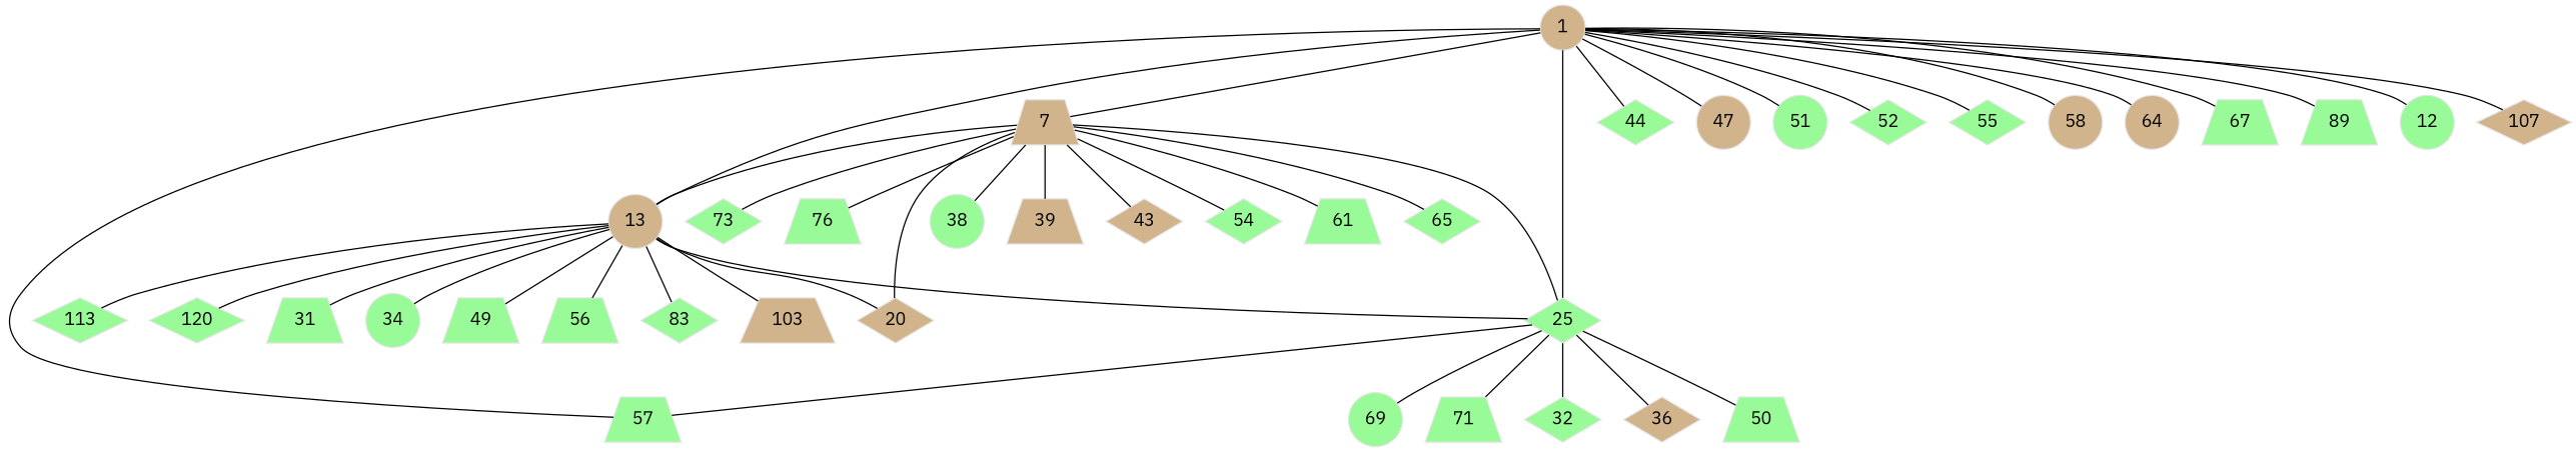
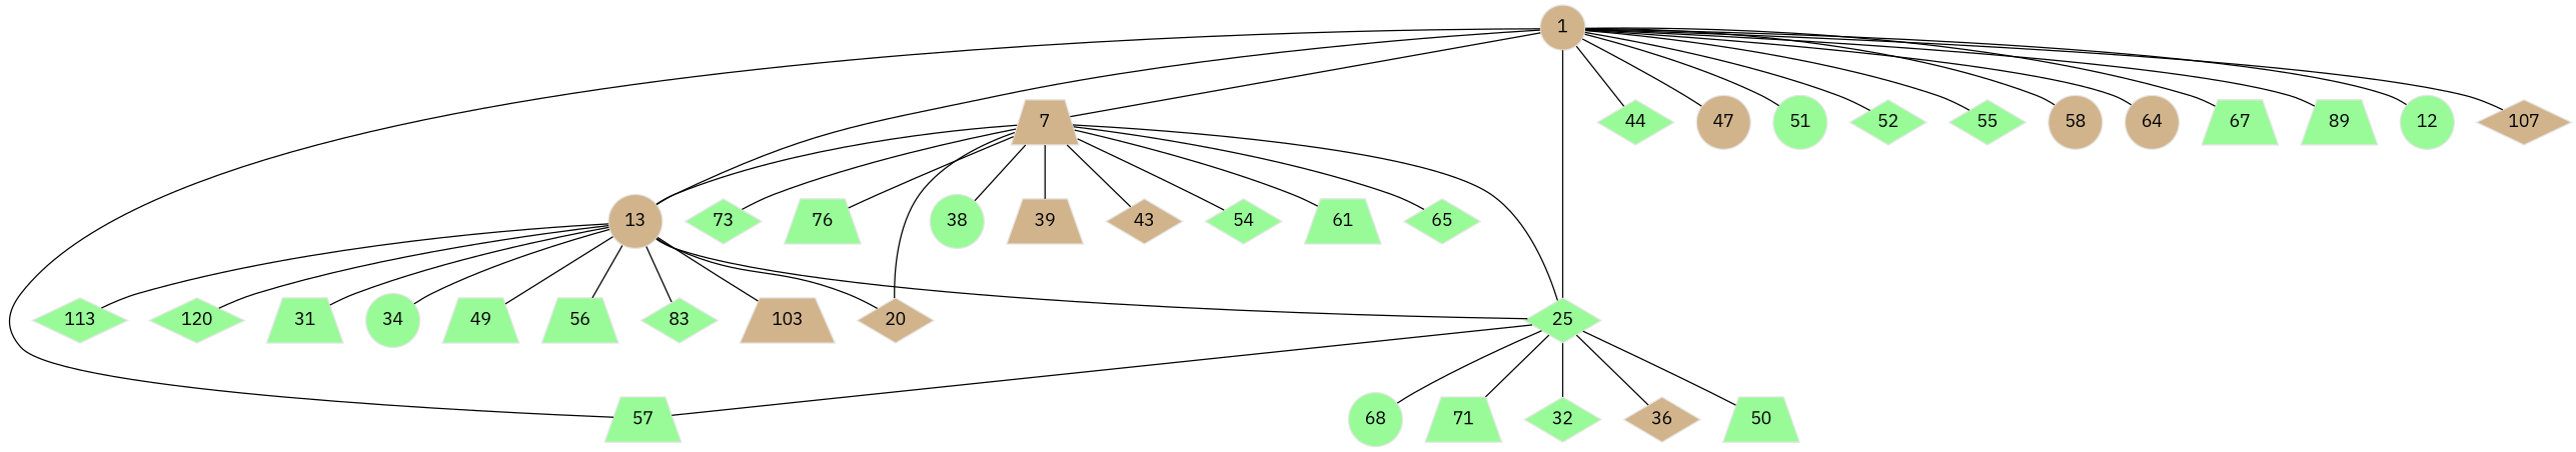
  graph {
    fontname="IBM Plex Sans"
    node [color=gray90 fillcolor=palegreen fontname="IBM Plex Sans" shape=diamond style=filled]
    edge [fontname="IBM Plex Sans"]
    1 [fillcolor=tan shape=circle super="+4+2+44+28+77+96+42+5"]
    7 [fillcolor=tan shape=trapezium super="+10+45+11+8"]
    13 [fillcolor=tan shape=circle super="+18+17+60+90+109+14"]
    25 [super="+26+87+27"]
    n5 [label=44 super="+63"]
    47 [fillcolor=tan shape=circle]
    51 [shape=circle]
    52
    55
    57 [shape=trapezium]
    58 [fillcolor=tan shape=circle]
    64 [fillcolor=tan shape=circle]
    67 [shape=trapezium super="+97+100"]
    89 [shape=trapezium]
    n15 [label=12 shape=circle]
    107 [fillcolor=tan]
    20 [fillcolor=tan super="+117+119+33+69+21"]
    38 [shape=circle]
    39 [fillcolor=tan shape=trapezium]
    43 [fillcolor=tan]
    54 [super="+112"]
    61 [shape=trapezium super="+111"]
    65
    73
    76 [shape=trapezium]
    31 [shape=trapezium]
    34 [shape=circle]
    49 [shape=trapezium]
    56 [shape=trapezium]
    83
    103 [fillcolor=tan shape=trapezium]
    113
    120
    32
    36 [fillcolor=tan]
    50 [shape=trapezium]
-   68 [shape=circle label=69]
+   68 [shape=circle]
    71 [shape=trapezium]
    1 -- 7 [weight=3]
    1 -- 13 [weight=3]
    1 -- 25 [weight=8]
    1 -- n5
    1 -- 47
    1 -- 51
    1 -- 52
    1 -- 55
    1 -- 57
    1 -- 58
    1 -- 64
    1 -- 67
    1 -- 89
    1 -- n15
    1 -- 107
    7 -- 13 [weight=6]
    7 -- 25 [weight=3]
    7 -- 20 [weight=2]
    7 -- 38
    7 -- 39
    7 -- 43
    7 -- 54 [weight=2]
    7 -- 61
    7 -- 65
    7 -- 73
    7 -- 76
    13 -- 25 [weight=2]
    13 -- 20 [weight=6]
    13 -- 31
    13 -- 34
    13 -- 49
    13 -- 56
    13 -- 83
    13 -- 103
    13 -- 113
    13 -- 120
    25 -- 57
    25 -- 32
    25 -- 36
    25 -- 50
    25 -- 68
    25 -- 71
  }
